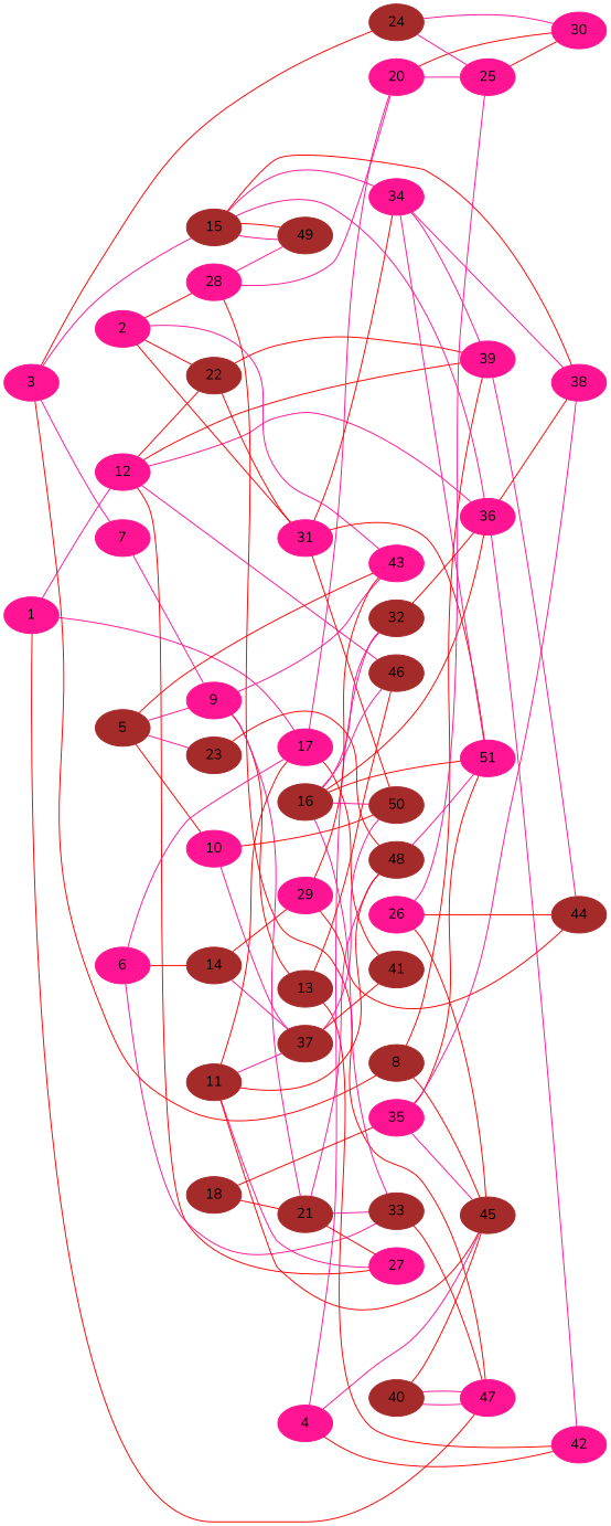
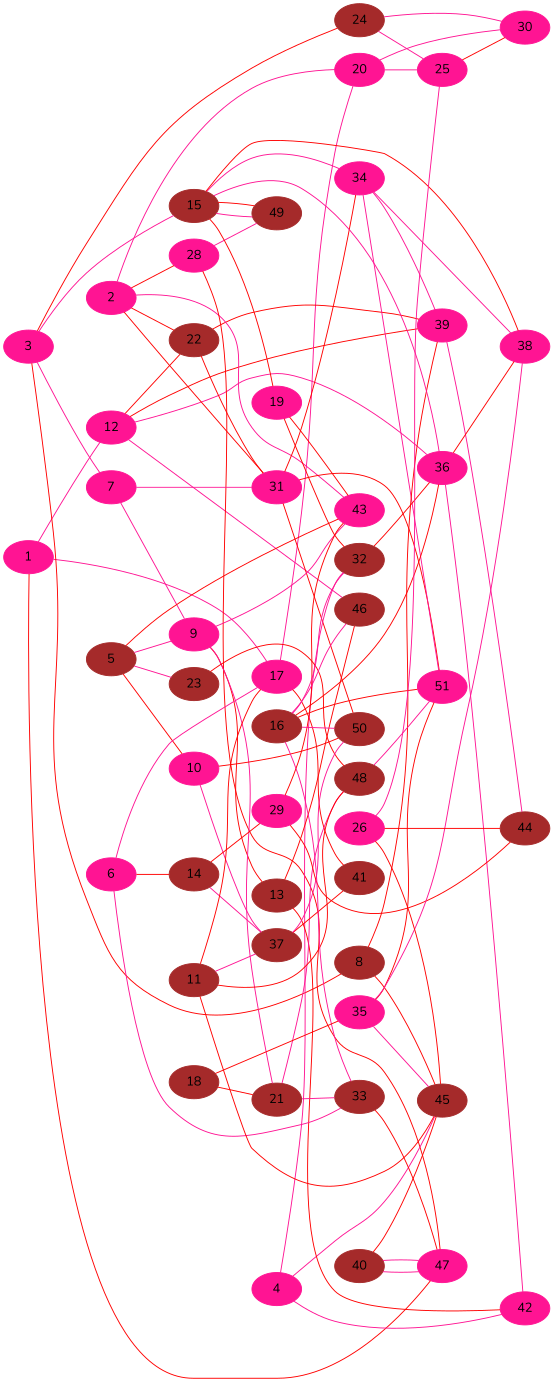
  graph {
    fontname=Nunito
    rankdir=LR
    node [color=deeppink fontname=Nunito style=filled]
    edge [color=red fontname=Nunito]
    1
    12
    17
    47
    22 [color=brown]
    39
-   27
    36
    46 [color=brown]
    20
    41 [color=brown]
    2
    28
    31
    43
    25
    30
    49 [color=brown]
    50 [color=brown]
    34
    51
    3
    7
    8 [color=brown]
    15 [color=brown]
    24 [color=brown]
    9
    45 [color=brown]
+   19
    38
    32 [color=brown]
    4
    42
    5 [color=brown]
    10
    23 [color=brown]
    13 [color=brown]
    21 [color=brown]
    37 [color=brown]
    48 [color=brown]
    6
    14 [color=brown]
    33 [color=brown]
    29
    44 [color=brown]
    11 [color=brown]
    16 [color=brown]
    18 [color=brown]
    35
    26
    40 [color=brown]
    1 -- 12 [color=deeppink]
    1 -- 17 [color=deeppink]
    1 -- 47
    12 -- 22
    12 -- 39
-   12 -- 27
    12 -- 36 [color=deeppink]
    12 -- 46 [color=deeppink]
    17 -- 20 [color=deeppink]
    17 -- 41
    22 -- 39
    22 -- 31
    39 -- 44 [color=deeppink]
    36 -- 38
    36 -- 42 [color=deeppink]
    20 -- 25 [color=deeppink]
-   20 -- 30
+   20 -- 30 [color=deeppink]
    2 -- 22
-   28 -- 20 [color=deeppink]
+   2 -- 20 [color=deeppink]
    2 -- 28
    2 -- 31
    2 -- 43 [color=deeppink]
    28 -- 47
    28 -- 49 [color=deeppink]
    31 -- 50
    31 -- 34
    31 -- 51
    25 -- 30
    34 -- 39 [color=deeppink]
    34 -- 51 [color=deeppink]
    34 -- 38 [color=deeppink]
    3 -- 7 [color=deeppink]
    3 -- 8
    3 -- 15 [color=deeppink]
    3 -- 24
+   7 -- 31 [color=deeppink]
    7 -- 9 [color=deeppink]
    8 -- 39
    8 -- 45
    15 -- 36 [color=deeppink]
    15 -- 49 [color=deeppink]
    15 -- 49
    15 -- 34 [color=deeppink]
+   15 -- 19
    15 -- 38
    24 -- 25 [color=deeppink]
    24 -- 30 [color=deeppink]
    9 -- 43 [color=deeppink]
    9 -- 13
    9 -- 21 [color=deeppink]
+   19 -- 43
+   19 -- 32
    32 -- 36
    4 -- 45 [color=deeppink]
    4 -- 32 [color=deeppink]
-   4 -- 42
+   4 -- 42 [color=deeppink]
    5 -- 43
    5 -- 9 [color=deeppink]
    5 -- 10
    5 -- 23 [color=deeppink]
    10 -- 50
    10 -- 37 [color=deeppink]
    23 -- 48
    13 -- 46
    13 -- 42
-   21 -- 27
    21 -- 48 [color=deeppink]
    21 -- 33 [color=deeppink]
    37 -- 41
    37 -- 50 [color=deeppink]
    48 -- 51 [color=deeppink]
    6 -- 17 [color=deeppink]
    6 -- 14
    6 -- 33 [color=deeppink]
    14 -- 37 [color=deeppink]
    14 -- 29
    33 -- 47
    29 -- 43
    29 -- 44
    11 -- 17
-   11 -- 27 [color=deeppink]
    11 -- 45
    11 -- 37 [color=deeppink]
    11 -- 48
    16 -- 36
    16 -- 46 [color=deeppink]
    16 -- 50 [color=deeppink]
    16 -- 51
    16 -- 32 [color=deeppink]
    16 -- 33 [color=deeppink]
    18 -- 21
    18 -- 35
    35 -- 51
    35 -- 45 [color=deeppink]
    35 -- 38 [color=deeppink]
    26 -- 25 [color=deeppink]
    26 -- 45
    26 -- 44
    40 -- 47 [color=deeppink]
    40 -- 47 [color=deeppink]
    40 -- 45
  }
